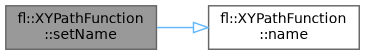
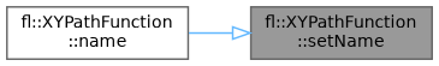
  digraph {
    rankdir=LR
    node [fontname=Helvetica fontsize=10 shape=box style=filled]
    n1 [color=gray40 fillcolor=grey60 fontcolor=black height=0.2 label="fl::XYPathFunction\l::setName" width=0.4]
    n2 [color=grey40 fillcolor=white height=0.2 label="fl::XYPathFunction\l::name" width=0.4]
-   n1 -> n2 [color=steelblue1 fontname=Helvetica fontsize=10 labelfontname=Helvetica labelfontsize=10 style=solid arrowhead=onormal]
+   n2 -> n1 [color=steelblue1 fontname=Helvetica fontsize=10 labelfontname=Helvetica labelfontsize=10 style=solid arrowhead=onormal]
  }
